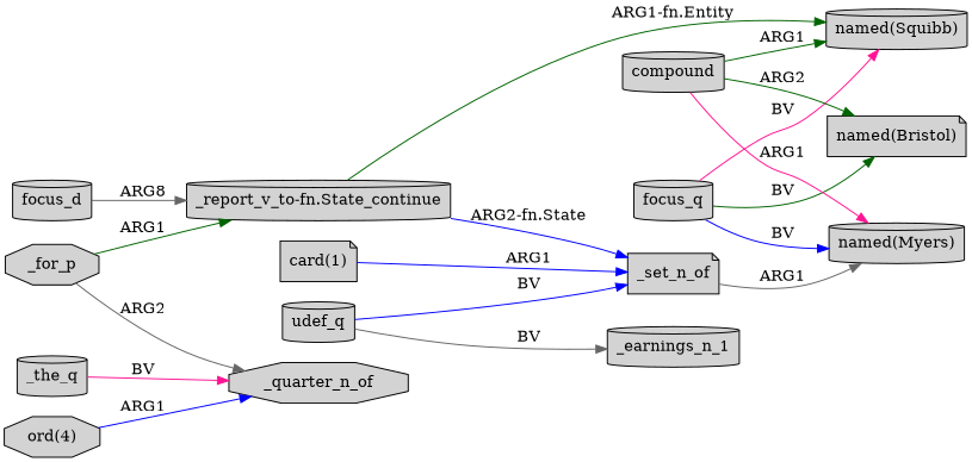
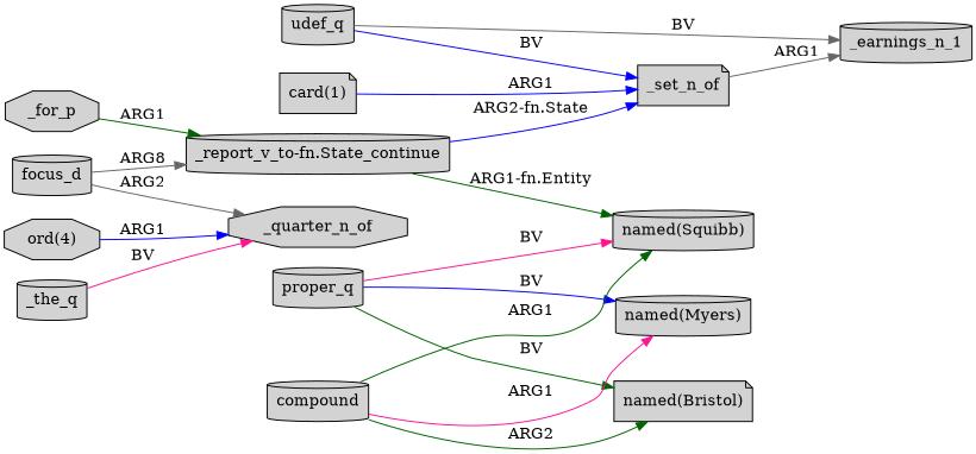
  digraph {
    rankdir=LR
    node [shape=cylinder style=filled]
    edge [color=darkgreen]
    "named(Bristol)" [shape=note]
-   proper_q [label=focus_q]
+   proper_q
    "named(Squibb)"
    "named(Myers)"
    udef_q
    _earnings_n_1
    _set_n_of [shape=note]
    "_report_v_to-fn.State_continue"
    _quarter_n_of [shape=octagon]
    _the_q
    compound
    focus_d
    _for_p [shape=octagon]
    "card(1)" [shape=note]
    "ord(4)" [shape=octagon]
    proper_q -> "named(Bristol)" [label=BV]
    proper_q -> "named(Squibb)" [color=deeppink label=BV]
    proper_q -> "named(Myers)" [color=blue label=BV]
    udef_q -> _earnings_n_1 [color=gray40 label=BV]
    udef_q -> _set_n_of [color=blue label=BV]
-   _set_n_of -> "named(Myers)" [color=gray40 label=ARG1]
+   _set_n_of -> _earnings_n_1 [color=gray40 label=ARG1]
    "_report_v_to-fn.State_continue" -> "named(Squibb)" [label="ARG1-fn.Entity"]
    "_report_v_to-fn.State_continue" -> _set_n_of [color=blue label="ARG2-fn.State"]
    _the_q -> _quarter_n_of [color=deeppink label=BV]
    compound -> "named(Bristol)" [label=ARG2]
    compound -> "named(Squibb)" [label=ARG1]
    compound -> "named(Myers)" [color=deeppink label=ARG1]
    focus_d -> "_report_v_to-fn.State_continue" [color=gray40 label=ARG8]
    _for_p -> "_report_v_to-fn.State_continue" [label=ARG1]
-   _for_p -> _quarter_n_of [color=gray40 label=ARG2]
+   focus_d -> _quarter_n_of [color=gray40 label=ARG2]
    "card(1)" -> _set_n_of [color=blue label=ARG1]
    "ord(4)" -> _quarter_n_of [color=blue label=ARG1]
  }
